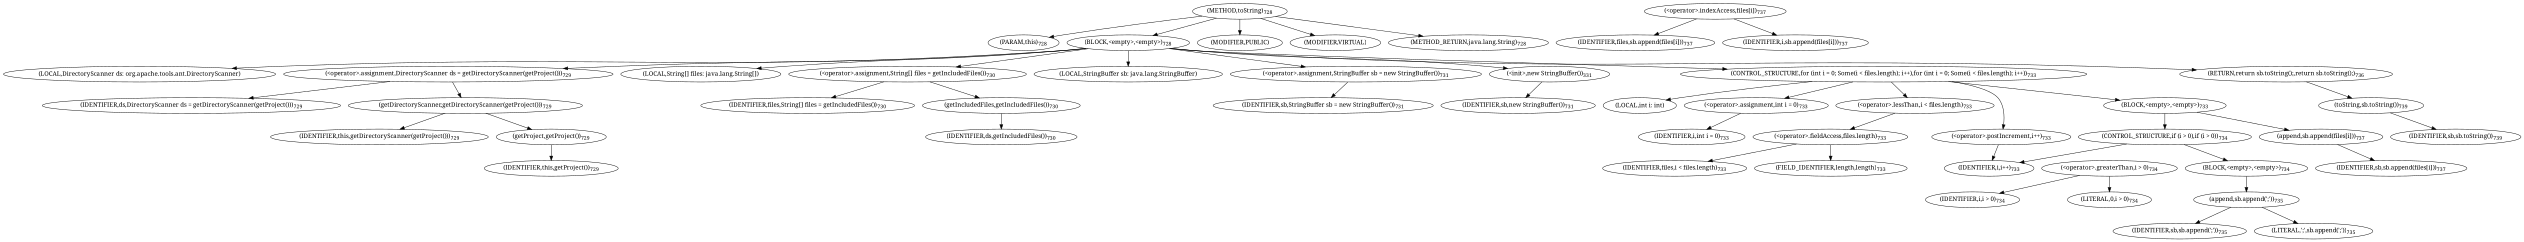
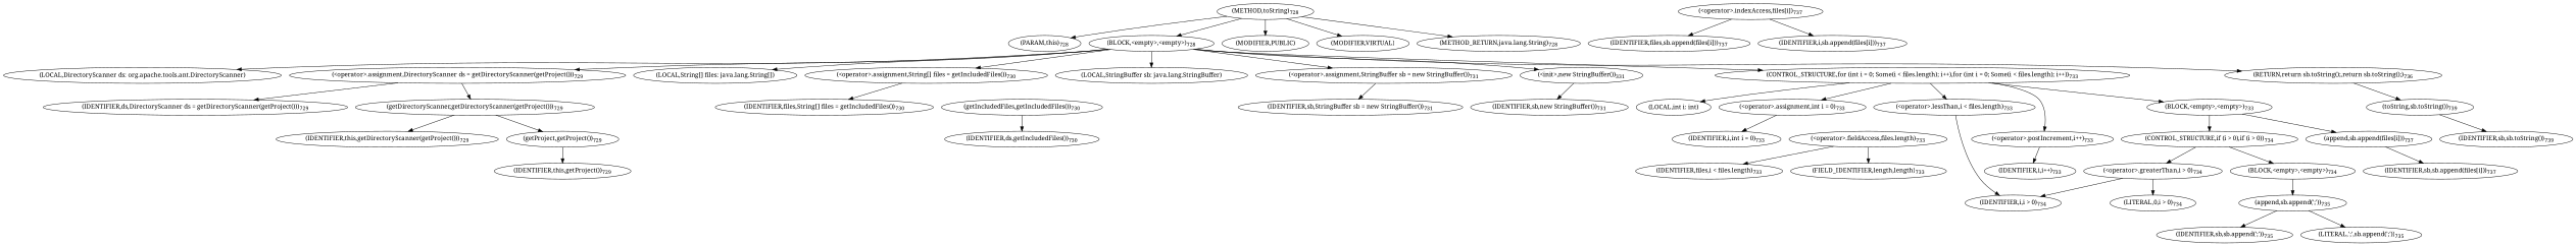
  digraph {
    fontname="Noto Serif"
    node [fontname="Noto Serif"]
    edge [fontname="Noto Serif"]
    n1 [label=<(METHOD,toString)<SUB>728</SUB>>]
    n2 [label=<(PARAM,this)<SUB>728</SUB>>]
    n3 [label=<(BLOCK,&lt;empty&gt;,&lt;empty&gt;)<SUB>728</SUB>>]
    n4 [label=<(MODIFIER,PUBLIC)>]
    n5 [label=<(MODIFIER,VIRTUAL)>]
    n6 [label=<(METHOD_RETURN,java.lang.String)<SUB>728</SUB>>]
    n7 [label=<(LOCAL,DirectoryScanner ds: org.apache.tools.ant.DirectoryScanner)>]
    n8 [label=<(&lt;operator&gt;.assignment,DirectoryScanner ds = getDirectoryScanner(getProject()))<SUB>729</SUB>>]
    n9 [label=<(LOCAL,String[] files: java.lang.String[])>]
    n10 [label=<(&lt;operator&gt;.assignment,String[] files = getIncludedFiles())<SUB>730</SUB>>]
    n11 [label=<(LOCAL,StringBuffer sb: java.lang.StringBuffer)>]
    n12 [label=<(&lt;operator&gt;.assignment,StringBuffer sb = new StringBuffer())<SUB>731</SUB>>]
    n13 [label=<(&lt;init&gt;,new StringBuffer())<SUB>331</SUB>>]
    n14 [label=<(CONTROL_STRUCTURE,for (int i = 0; Some(i &lt; files.length); i++),for (int i = 0; Some(i &lt; files.length); i++))<SUB>733</SUB>>]
    n15 [label=<(RETURN,return sb.toString();,return sb.toString();)<SUB>736</SUB>>]
    n16 [label=<(IDENTIFIER,ds,DirectoryScanner ds = getDirectoryScanner(getProject()))<SUB>729</SUB>>]
    n17 [label=<(getDirectoryScanner,getDirectoryScanner(getProject()))<SUB>729</SUB>>]
    n18 [label=<(IDENTIFIER,files,String[] files = getIncludedFiles())<SUB>730</SUB>>]
    n19 [label=<(getIncludedFiles,getIncludedFiles())<SUB>730</SUB>>]
    n20 [label=<(IDENTIFIER,sb,StringBuffer sb = new StringBuffer())<SUB>731</SUB>>]
    n21 [label=<(IDENTIFIER,sb,new StringBuffer())<SUB>731</SUB>>]
    n22 [label=<(LOCAL,int i: int)>]
    n23 [label=<(&lt;operator&gt;.assignment,int i = 0)<SUB>733</SUB>>]
    n24 [label=<(&lt;operator&gt;.lessThan,i &lt; files.length)<SUB>733</SUB>>]
    n25 [label=<(&lt;operator&gt;.postIncrement,i++)<SUB>733</SUB>>]
    n26 [label=<(BLOCK,&lt;empty&gt;,&lt;empty&gt;)<SUB>733</SUB>>]
    n27 [label=<(toString,sb.toString())<SUB>739</SUB>>]
    n28 [label=<(IDENTIFIER,this,getDirectoryScanner(getProject()))<SUB>729</SUB>>]
    n29 [label=<(getProject,getProject())<SUB>729</SUB>>]
    n30 [label=<(IDENTIFIER,this,getProject())<SUB>729</SUB>>]
    n31 [label=<(IDENTIFIER,ds,getIncludedFiles())<SUB>730</SUB>>]
    n32 [label=<(IDENTIFIER,i,int i = 0)<SUB>733</SUB>>]
    n33 [label=<(&lt;operator&gt;.fieldAccess,files.length)<SUB>733</SUB>>]
    n34 [label=<(IDENTIFIER,i,i++)<SUB>733</SUB>>]
    n35 [label=<(CONTROL_STRUCTURE,if (i &gt; 0),if (i &gt; 0))<SUB>734</SUB>>]
    n36 [label=<(append,sb.append(files[i]))<SUB>737</SUB>>]
    n37 [label=<(IDENTIFIER,files,i &lt; files.length)<SUB>733</SUB>>]
    n38 [label=<(FIELD_IDENTIFIER,length,length)<SUB>733</SUB>>]
    n39 [label=<(&lt;operator&gt;.greaterThan,i &gt; 0)<SUB>734</SUB>>]
    n40 [label=<(BLOCK,&lt;empty&gt;,&lt;empty&gt;)<SUB>734</SUB>>]
    n41 [label=<(IDENTIFIER,sb,sb.append(files[i]))<SUB>737</SUB>>]
    n42 [label=<(IDENTIFIER,i,i &gt; 0)<SUB>734</SUB>>]
    n43 [label=<(LITERAL,0,i &gt; 0)<SUB>734</SUB>>]
    n44 [label=<(append,sb.append(';'))<SUB>735</SUB>>]
    n45 [label=<(IDENTIFIER,sb,sb.append(';'))<SUB>735</SUB>>]
    n46 [label=<(LITERAL,';',sb.append(';'))<SUB>735</SUB>>]
    n47 [label=<(&lt;operator&gt;.indexAccess,files[i])<SUB>737</SUB>>]
    n48 [label=<(IDENTIFIER,files,sb.append(files[i]))<SUB>737</SUB>>]
    n49 [label=<(IDENTIFIER,i,sb.append(files[i]))<SUB>737</SUB>>]
    n50 [label=<(IDENTIFIER,sb,sb.toString())<SUB>739</SUB>>]
    n1 -> n2
    n1 -> n3
    n1 -> n4
    n1 -> n5
    n1 -> n6
    n3 -> n7
    n3 -> n8
    n3 -> n9
    n3 -> n10
    n3 -> n11
    n3 -> n12
    n3 -> n13
    n3 -> n14
    n3 -> n15
    n8 -> n16
    n8 -> n17
    n10 -> n18
-   n10 -> n19
    n12 -> n20
    n13 -> n21
    n14 -> n22
    n14 -> n23
    n14 -> n24
    n14 -> n25
    n14 -> n26
    n15 -> n27
    n17 -> n28
    n17 -> n29
    n19 -> n31
    n23 -> n32
-   n24 -> n33
+   n24 -> n42
    n25 -> n34
    n26 -> n35
    n26 -> n36
    n27 -> n50
    n29 -> n30
    n33 -> n37
    n33 -> n38
-   n35 -> n34
+   n35 -> n39
    n35 -> n40
    n36 -> n41
    n39 -> n42
    n39 -> n43
    n40 -> n44
    n44 -> n45
    n44 -> n46
    n47 -> n48
    n47 -> n49
  }
